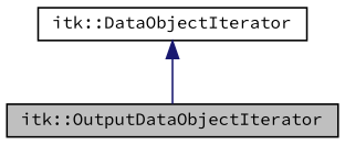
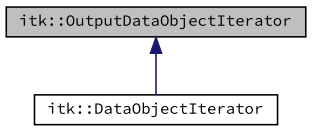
  digraph {
    fontname="Source Code Pro"
    node [color=black fontname="Source Code Pro" fontsize=10 shape=record style=filled]
    n1 [fillcolor=grey75 fontcolor=black height=0.2 label="itk::OutputDataObjectIterator" width=0.4]
    n2 [fillcolor=white height=0.2 label="itk::DataObjectIterator" width=0.4]
-   n2 -> n1 [color=midnightblue dir=back fontname="Source Code Pro" fontsize=10 labelfontname=Helvetica labelfontsize=10 style=solid]
+   n1 -> n2 [color=midnightblue dir=back fontname="Source Code Pro" fontsize=10 labelfontname=Helvetica labelfontsize=10 style=solid]
  }
